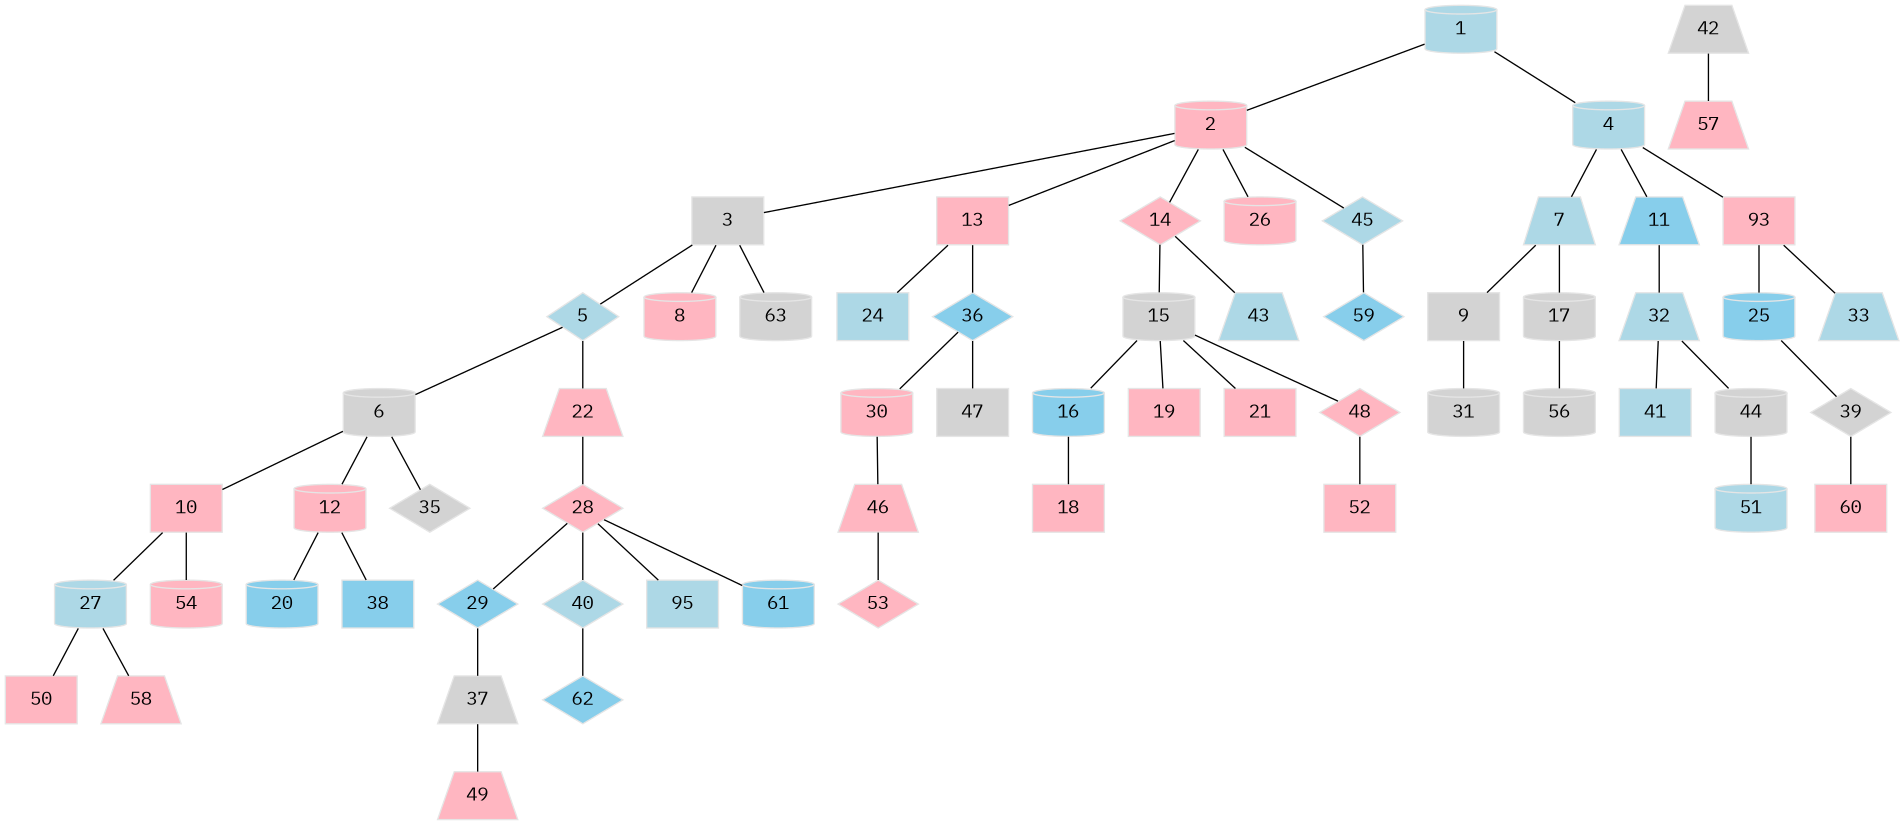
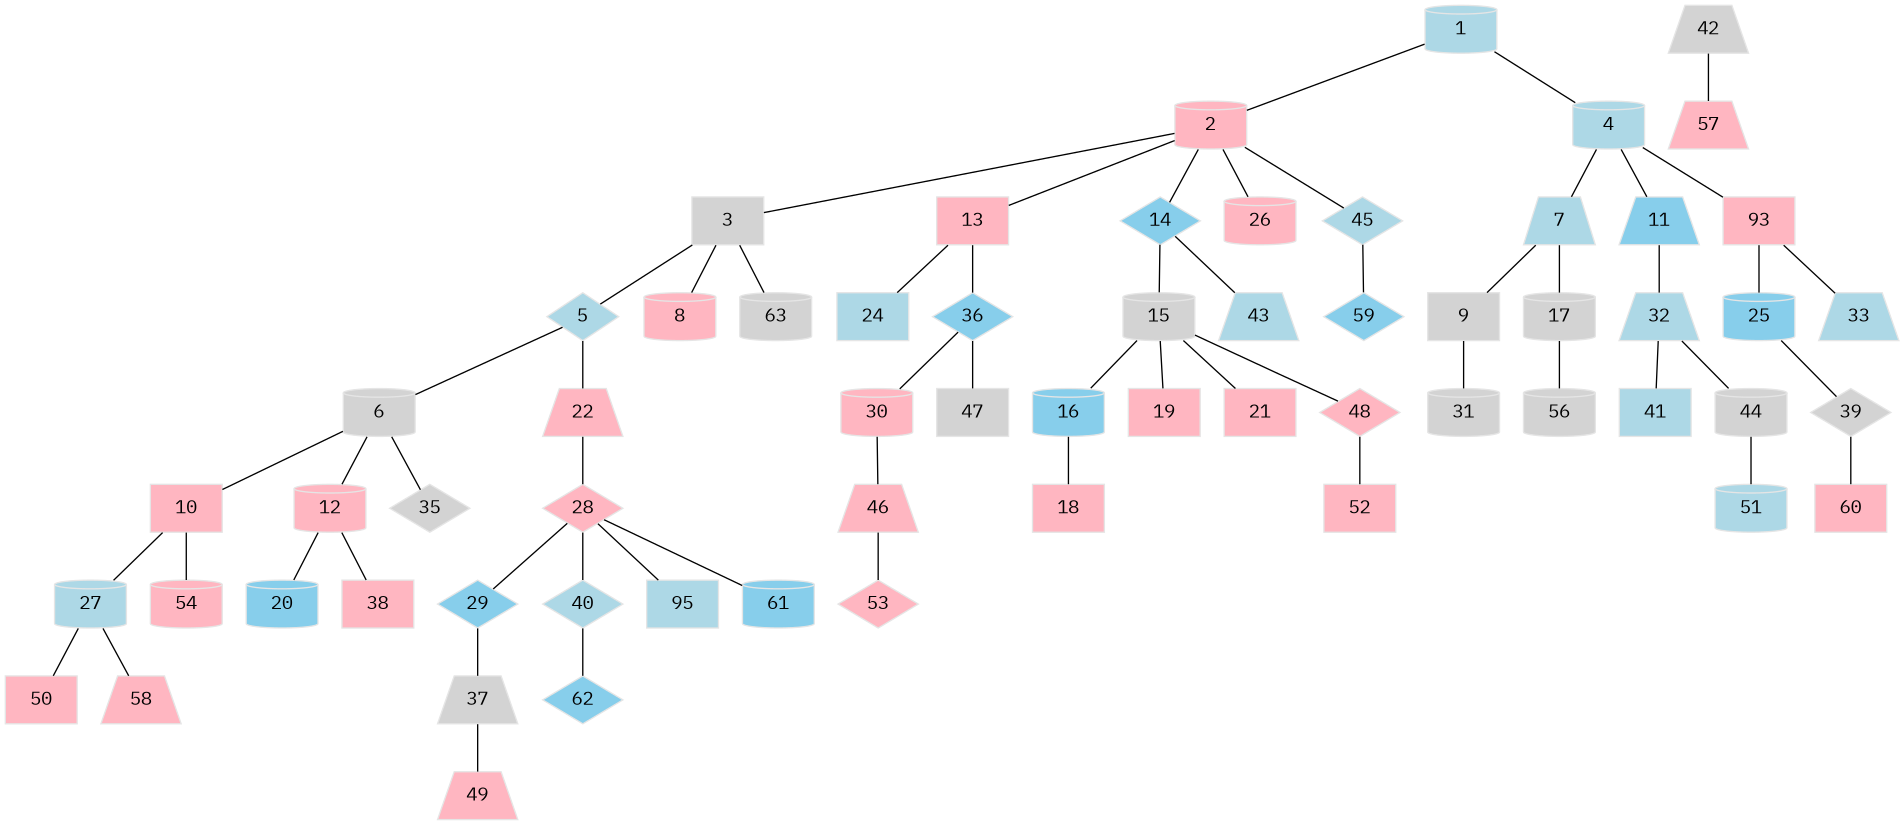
  graph {
    fontname="IBM Plex Mono"
    node [color=gray90 fillcolor=lightpink fontname="IBM Plex Mono" shape=cylinder style=filled]
    edge [fontname="IBM Plex Mono"]
    1 [fillcolor=lightblue]
    2
    4 [fillcolor=lightblue]
    3 [fillcolor=lightgrey shape=box]
    13 [shape=box]
-   14 [shape=diamond]
+   14 [fillcolor=skyblue shape=diamond]
    26
    45 [fillcolor=lightblue shape=diamond]
    7 [fillcolor=lightblue shape=trapezium]
    11 [fillcolor=skyblue shape=trapezium]
    n11 [label=93 shape=box]
    5 [fillcolor=lightblue shape=diamond]
    8
    63 [fillcolor=lightgrey]
    24 [fillcolor=lightblue shape=box]
    36 [fillcolor=skyblue shape=diamond]
    15 [fillcolor=lightgrey]
    43 [fillcolor=lightblue shape=trapezium]
    59 [fillcolor=skyblue shape=diamond]
    6 [fillcolor=lightgrey]
    22 [shape=trapezium]
    9 [fillcolor=lightgrey shape=box]
    17 [fillcolor=lightgrey]
    32 [fillcolor=lightblue shape=trapezium]
    25 [fillcolor=skyblue]
    33 [fillcolor=lightblue shape=trapezium]
    10 [shape=box]
    12
    35 [fillcolor=lightgrey shape=diamond]
    28 [shape=diamond]
    27 [fillcolor=lightblue]
    54
    20 [fillcolor=skyblue]
-   38 [fillcolor=skyblue shape=box]
+   38 [shape=box]
    31 [fillcolor=lightgrey]
    56 [fillcolor=lightgrey]
    50 [shape=box]
    58 [shape=trapezium]
    41 [fillcolor=lightblue shape=box]
    44 [fillcolor=lightgrey]
    30
    47 [fillcolor=lightgrey shape=box]
    16 [fillcolor=skyblue]
    19 [shape=box]
    21 [shape=box]
    48 [shape=diamond]
    18 [shape=box]
    52 [shape=box]
    46 [shape=trapezium]
    29 [fillcolor=skyblue shape=diamond]
    40 [fillcolor=lightblue shape=diamond]
    n52 [fillcolor=lightblue label=95 shape=box]
    61 [fillcolor=skyblue]
    39 [fillcolor=lightgrey shape=diamond]
    60 [shape=box]
    37 [fillcolor=lightgrey shape=trapezium]
    62 [fillcolor=skyblue shape=diamond]
    49 [shape=trapezium]
    53 [shape=diamond]
    51 [fillcolor=lightblue]
    42 [fillcolor=lightgrey shape=trapezium]
    57 [shape=trapezium]
    1 -- 2
    1 -- 4
    2 -- 3
    2 -- 13
    2 -- 14
    2 -- 26
    2 -- 45
    4 -- 7
    4 -- 11
    4 -- n11
    3 -- 5
    3 -- 8
    3 -- 63
    13 -- 24
    13 -- 36
    14 -- 15
    14 -- 43
    45 -- 59
    7 -- 9
    7 -- 17
    11 -- 32
    n11 -- 25
    n11 -- 33
    5 -- 6
    5 -- 22
    36 -- 30
    36 -- 47
    15 -- 16
    15 -- 19
    15 -- 21
    15 -- 48
    6 -- 10
    6 -- 12
    6 -- 35
    22 -- 28
    9 -- 31
    17 -- 56
    32 -- 41
    32 -- 44
    25 -- 39
    10 -- 27
    10 -- 54
    12 -- 20
    12 -- 38
    28 -- 29
    28 -- 40
    28 -- n52
    28 -- 61
    27 -- 50
    27 -- 58
    44 -- 51
    30 -- 46
    16 -- 18
    48 -- 52
    46 -- 53
    29 -- 37
    40 -- 62
    39 -- 60
    37 -- 49
    42 -- 57
  }
